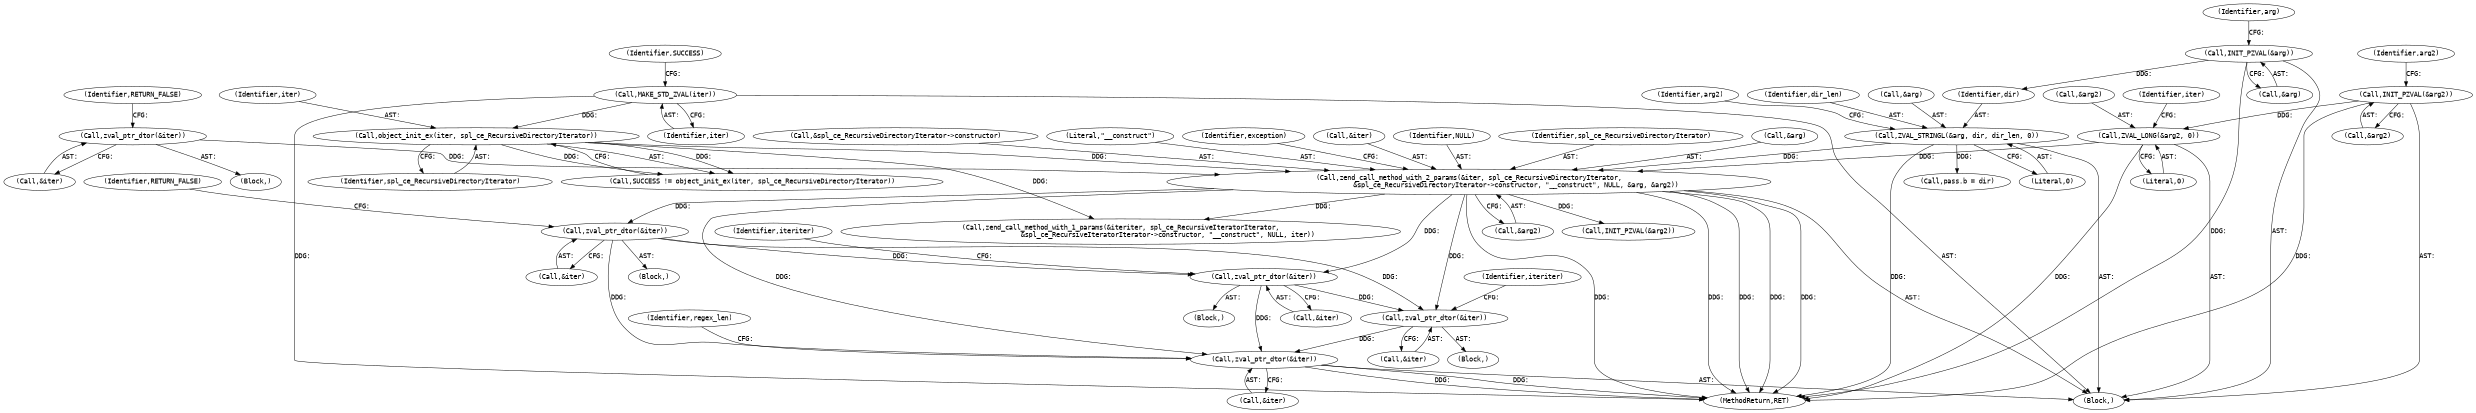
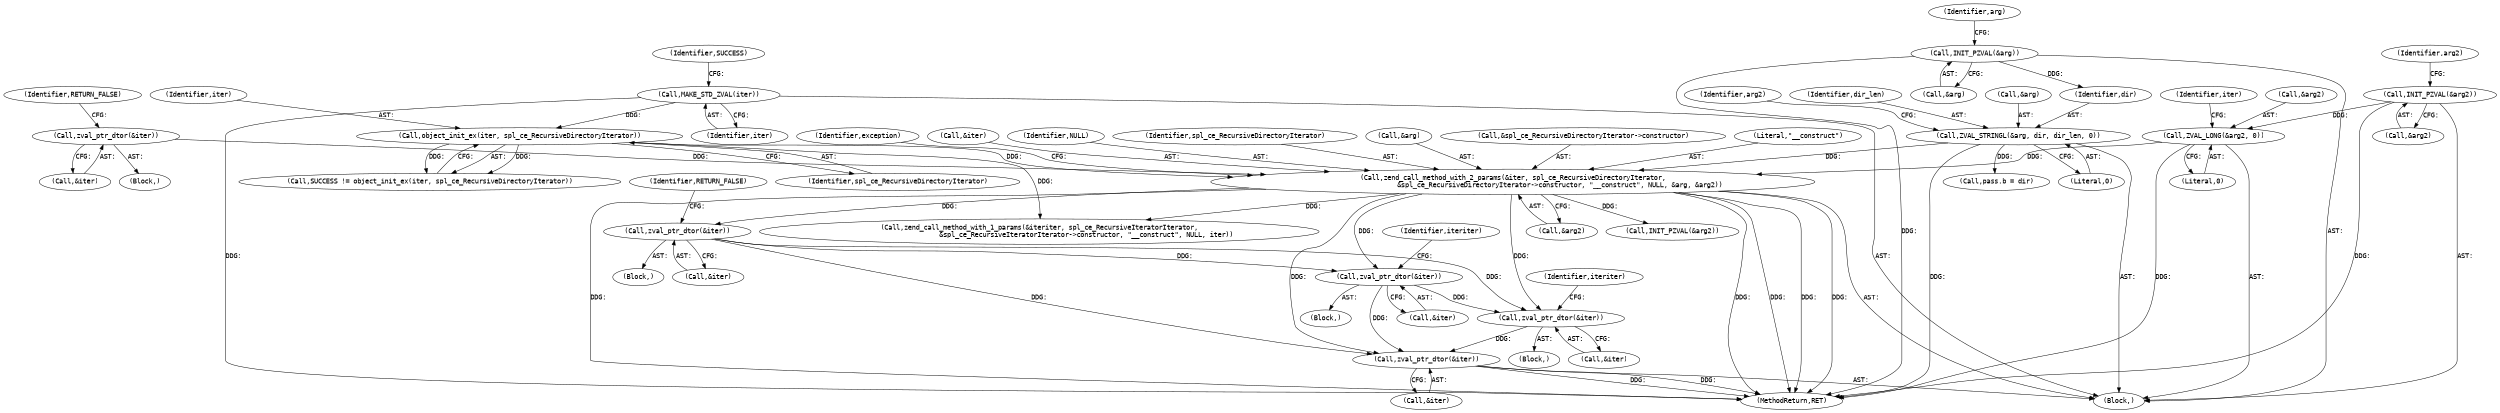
  digraph {
    fontname="DejaVu Sans Mono"
    node [fontname="DejaVu Sans Mono"]
    edge [fontname="DejaVu Sans Mono"]
    n1 [label="(Call,zval_ptr_dtor(&iter))"]
    n2 [label="(Call,zval_ptr_dtor(&iter))"]
    n3 [label="(Call,zval_ptr_dtor(&iter))"]
    n4 [label="(Call,&iter)"]
    n5 [label="(Block,)"]
    n6 [label="(Block,)"]
    n7 [label="(Call,&iter)"]
    n8 [label="(Block,)"]
    n9 [label="(MethodReturn,RET)"]
    n10 [label="(Call,&iter)"]
    n11 [label="(Call,zval_ptr_dtor(&iter))"]
    n12 [label="(Call,&iter)"]
    n13 [label="(Block,)"]
    n14 [label="(Call,zend_call_method_with_2_params(&iter, spl_ce_RecursiveDirectoryIterator,\n                        &spl_ce_RecursiveDirectoryIterator->constructor, \"__construct\", NULL, &arg, &arg2))"]
    n15 [label="(Call,&arg2)"]
    n16 [label="(Call,INIT_PZVAL(&arg2))"]
    n17 [label="(Call,zend_call_method_with_1_params(&iteriter, spl_ce_RecursiveIteratorIterator,\n                        &spl_ce_RecursiveIteratorIterator->constructor, \"__construct\", NULL, iter))"]
    n18 [label="(Call,zval_ptr_dtor(&iter))"]
    n19 [label="(Block,)"]
    n20 [label="(Call,&iter)"]
    n21 [label="(Call,object_init_ex(iter, spl_ce_RecursiveDirectoryIterator))"]
    n22 [label="(Identifier,spl_ce_RecursiveDirectoryIterator)"]
    n23 [label="(Call,SUCCESS != object_init_ex(iter, spl_ce_RecursiveDirectoryIterator))"]
    n24 [label="(Call,MAKE_STD_ZVAL(iter))"]
    n25 [label="(Identifier,iter)"]
    n26 [label="(Call,ZVAL_STRINGL(&arg, dir, dir_len, 0))"]
    n27 [label="(Literal,0)"]
    n28 [label="(Call,pass.b = dir)"]
    n29 [label="(Call,INIT_PZVAL(&arg))"]
    n30 [label="(Call,&arg)"]
    n31 [label="(Identifier,dir)"]
    n32 [label="(Call,ZVAL_LONG(&arg2, 0))"]
    n33 [label="(Literal,0)"]
    n34 [label="(Call,INIT_PZVAL(&arg2))"]
    n35 [label="(Call,&arg2)"]
    n36 [label="(Call,&iter)"]
    n37 [label="(Identifier,RETURN_FALSE)"]
    n38 [label="(Identifier,RETURN_FALSE)"]
    n39 [label="(Call,&arg)"]
    n40 [label="(Identifier,NULL)"]
    n41 [label="(Identifier,arg)"]
    n42 [label="(Identifier,iter)"]
    n43 [label="(Identifier,spl_ce_RecursiveDirectoryIterator)"]
    n44 [label="(Identifier,arg2)"]
    n45 [label="(Identifier,iter)"]
-   n46 [label="(Identifier,regex_len)"]
    n47 [label="(Identifier,iteriter)"]
    n48 [label="(Identifier,arg2)"]
    n49 [label="(Identifier,dir_len)"]
    n50 [label="(Identifier,SUCCESS)"]
    n51 [label="(Call,&arg)"]
    n52 [label="(Call,&spl_ce_RecursiveDirectoryIterator->constructor)"]
    n53 [label="(Call,&arg2)"]
    n54 [label="(Literal,\"__construct\")"]
    n55 [label="(Identifier,exception)"]
    n56 [label="(Identifier,iteriter)"]
    n1 -> n2 [label="DDG: "]
    n1 -> n3 [label="DDG: "]
    n1 -> n4 [label="CFG: "]
    n1 -> n5 [label="AST: "]
    n2 -> n3 [label="DDG: "]
    n2 -> n6 [label="AST: "]
    n2 -> n7 [label="CFG: "]
    n3 -> n8 [label="AST: "]
    n3 -> n9 [label="DDG: "]
    n3 -> n9 [label="DDG: "]
    n3 -> n10 [label="CFG: "]
    n4 -> n1 [label="AST: "]
    n7 -> n2 [label="AST: "]
    n10 -> n3 [label="AST: "]
    n11 -> n1 [label="DDG: "]
    n11 -> n2 [label="DDG: "]
    n11 -> n3 [label="DDG: "]
    n11 -> n12 [label="CFG: "]
    n11 -> n13 [label="AST: "]
    n12 -> n11 [label="AST: "]
    n14 -> n1 [label="DDG: "]
    n14 -> n2 [label="DDG: "]
    n14 -> n3 [label="DDG: "]
    n14 -> n8 [label="AST: "]
    n14 -> n9 [label="DDG: "]
    n14 -> n9 [label="DDG: "]
    n14 -> n9 [label="DDG: "]
    n14 -> n9 [label="DDG: "]
    n14 -> n9 [label="DDG: "]
    n14 -> n11 [label="DDG: "]
    n14 -> n15 [label="CFG: "]
    n14 -> n16 [label="DDG: "]
    n14 -> n17 [label="DDG: "]
    n15 -> n14 [label="AST: "]
    n18 -> n14 [label="DDG: "]
    n18 -> n19 [label="AST: "]
    n18 -> n20 [label="CFG: "]
    n20 -> n18 [label="AST: "]
    n21 -> n14 [label="DDG: "]
    n21 -> n17 [label="DDG: "]
    n21 -> n22 [label="CFG: "]
    n21 -> n23 [label="AST: "]
    n21 -> n23 [label="DDG: "]
    n21 -> n23 [label="DDG: "]
    n22 -> n21 [label="AST: "]
    n23 -> n21 [label="CFG: "]
    n24 -> n8 [label="AST: "]
    n24 -> n9 [label="DDG: "]
    n24 -> n21 [label="DDG: "]
    n24 -> n25 [label="CFG: "]
    n25 -> n24 [label="AST: "]
    n26 -> n8 [label="AST: "]
    n26 -> n9 [label="DDG: "]
    n26 -> n14 [label="DDG: "]
    n26 -> n27 [label="CFG: "]
    n26 -> n28 [label="DDG: "]
    n27 -> n26 [label="AST: "]
    n29 -> n8 [label="AST: "]
    n29 -> n9 [label="DDG: "]
    n29 -> n30 [label="CFG: "]
    n29 -> n31 [label="DDG: "]
    n30 -> n29 [label="AST: "]
    n31 -> n26 [label="AST: "]
    n32 -> n8 [label="AST: "]
    n32 -> n9 [label="DDG: "]
    n32 -> n14 [label="DDG: "]
    n32 -> n33 [label="CFG: "]
    n33 -> n32 [label="AST: "]
    n34 -> n8 [label="AST: "]
    n34 -> n9 [label="DDG: "]
    n34 -> n32 [label="DDG: "]
    n34 -> n35 [label="CFG: "]
    n35 -> n34 [label="AST: "]
    n36 -> n14 [label="AST: "]
    n37 -> n18 [label="CFG: "]
    n38 -> n11 [label="CFG: "]
    n39 -> n26 [label="AST: "]
    n40 -> n14 [label="AST: "]
    n41 -> n29 [label="CFG: "]
    n42 -> n32 [label="CFG: "]
    n43 -> n14 [label="AST: "]
    n44 -> n34 [label="CFG: "]
    n45 -> n21 [label="AST: "]
-   n46 -> n3 [label="CFG: "]
    n47 -> n2 [label="CFG: "]
    n48 -> n26 [label="CFG: "]
    n49 -> n26 [label="AST: "]
    n50 -> n24 [label="CFG: "]
    n51 -> n14 [label="AST: "]
    n52 -> n14 [label="AST: "]
    n53 -> n32 [label="AST: "]
    n54 -> n14 [label="AST: "]
    n55 -> n14 [label="CFG: "]
    n56 -> n1 [label="CFG: "]
  }
